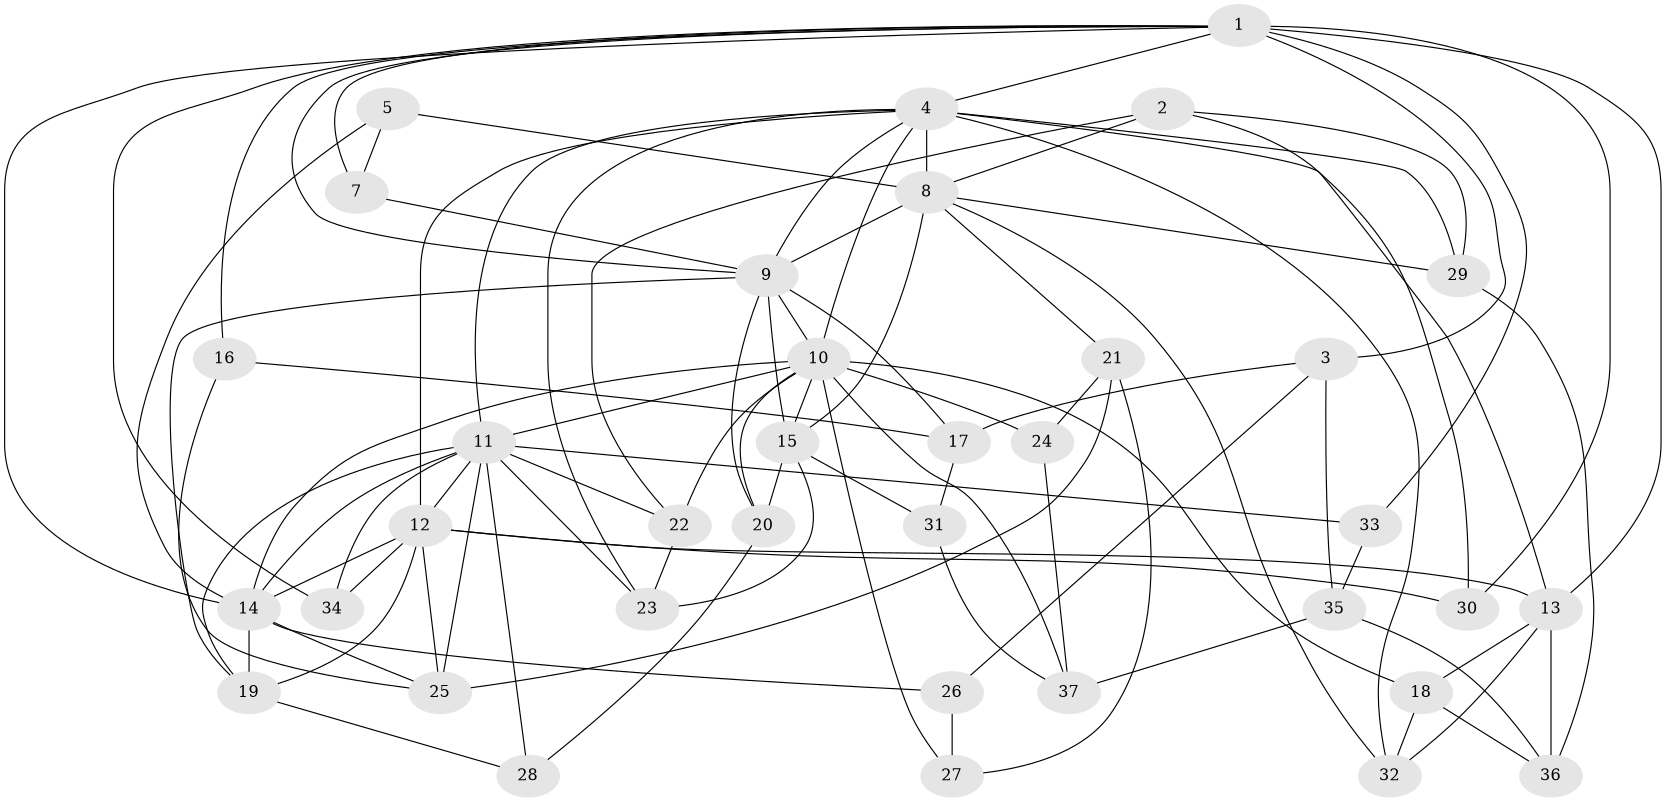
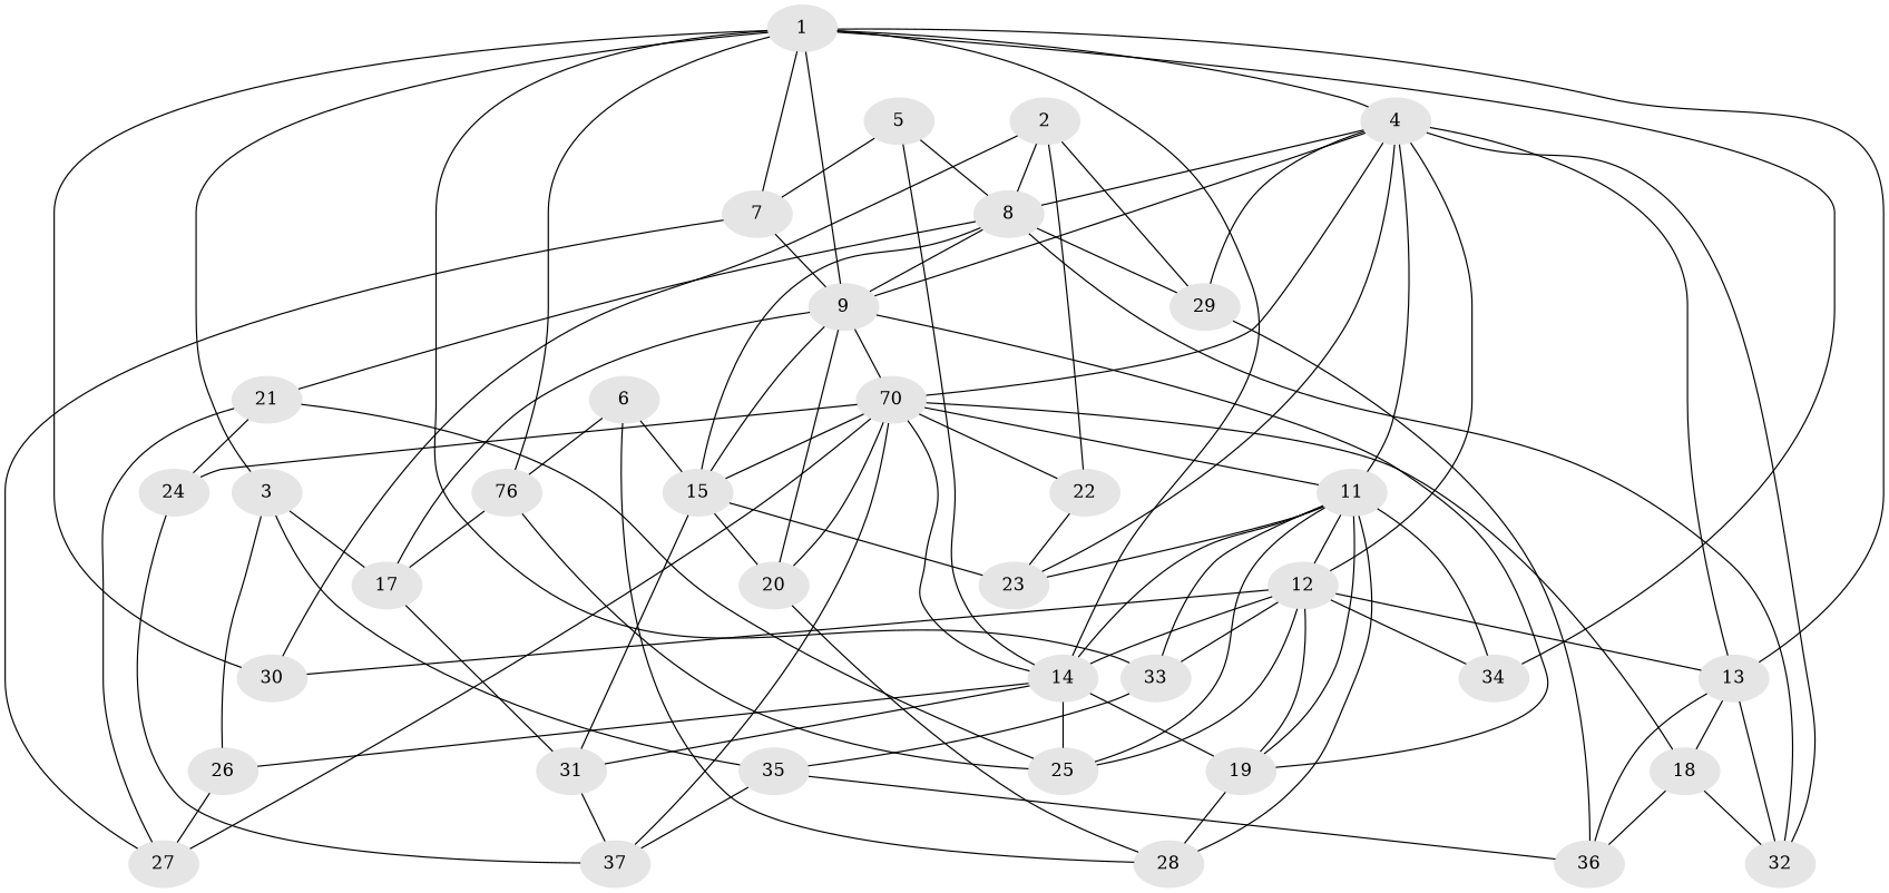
  graph {
    node [color=gray90 style=filled]
    edge [weight=1.0]
    1
    3
    4
    7
    9
    13
    14
-   16
+   16 [label=76]
    30
    33
    34
    17
    26
    35
    8
    29
-   10
+   10 [label=70]
    11
    12
    23
    32
    27
    15
    19
    20
    18
    36
    25
    31
    2
    22
    21
    37
    24
    28
    5
+   6
    1 -- 3
    1 -- 4
    1 -- 7
    1 -- 9
    1 -- 13 [weight=2.0]
    1 -- 14
    1 -- 16
    1 -- 30 [weight=2.0]
    1 -- 33
    1 -- 34
    3 -- 17
    3 -- 26
    3 -- 35
    4 -- 9
    4 -- 13 [weight=2.0]
    4 -- 8 [weight=2.0]
    4 -- 29
    4 -- 10
    4 -- 11
    4 -- 12
    4 -- 23
    4 -- 32
    7 -- 9
+   7 -- 27
    9 -- 17
    9 -- 10
    9 -- 15
    9 -- 19
    9 -- 20
    13 -- 32
    13 -- 18
    13 -- 36
    14 -- 26
    14 -- 19 [weight=3.0]
    14 -- 25
+   14 -- 31
    16 -- 17
    16 -- 25
    33 -- 35
    17 -- 31
    26 -- 27
    35 -- 36
    35 -- 37
    8 -- 9 [weight=2.0]
    8 -- 29
    8 -- 32
    8 -- 15 [weight=3.0]
    8 -- 21
    29 -- 36
    10 -- 14
    10 -- 11
    10 -- 27
    10 -- 15
    10 -- 20
    10 -- 18
    10 -- 22
    10 -- 37
    10 -- 24 [weight=2.0]
    11 -- 14
    11 -- 33
    11 -- 34
    11 -- 12
    11 -- 23
    11 -- 19 [weight=2.0]
    11 -- 25
-   11 -- 22
    11 -- 28
    12 -- 13
    12 -- 14
    12 -- 30
+   12 -- 33
    12 -- 34 [weight=2.0]
    12 -- 19
    12 -- 25
    15 -- 23
    15 -- 20
    15 -- 31
    19 -- 28
    20 -- 28
    18 -- 32
    18 -- 36
    31 -- 37
    2 -- 30
    2 -- 8
    2 -- 29
    2 -- 22
    22 -- 23
    21 -- 27
    21 -- 25
    21 -- 24
    24 -- 37
    5 -- 7
    5 -- 14 [weight=2.0]
    5 -- 8
+   6 -- 16
+   6 -- 15 [weight=2.0]
+   6 -- 28
  }
